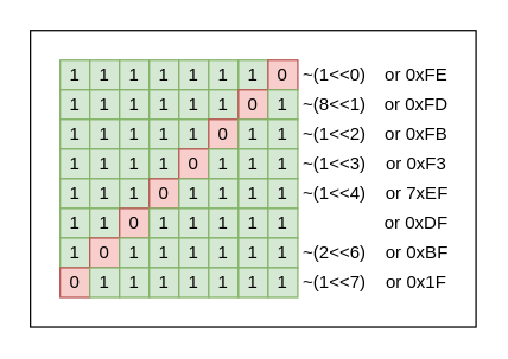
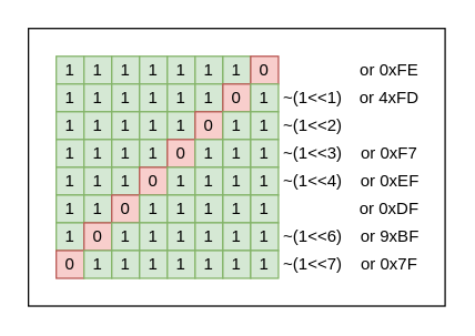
  <mxCell id="0" />
  <mxCell id="1" parent="0" />
  <mxCell id="2" value="" style="rounded=0;whiteSpace=wrap;html=1;" vertex="1" parent="1"><mxGeometry x="20" y="20" width="300" height="200" as="geometry" /></mxCell>
  <mxCell id="3" value="1" style="rounded=0;whiteSpace=wrap;html=1;fillColor=#d5e8d4;strokeColor=#82b366;" vertex="1" parent="1"><mxGeometry x="40" y="40" width="20" height="20" as="geometry" /></mxCell>
  <mxCell id="4" value="1" style="rounded=0;whiteSpace=wrap;html=1;fillColor=#d5e8d4;strokeColor=#82b366;" vertex="1" parent="1"><mxGeometry x="60" y="40" width="20" height="20" as="geometry" /></mxCell>
  <mxCell id="5" value="1" style="rounded=0;whiteSpace=wrap;html=1;fillColor=#d5e8d4;strokeColor=#82b366;" vertex="1" parent="1"><mxGeometry x="80" y="40" width="20" height="20" as="geometry" /></mxCell>
  <mxCell id="6" value="1" style="rounded=0;whiteSpace=wrap;html=1;fillColor=#d5e8d4;strokeColor=#82b366;" vertex="1" parent="1"><mxGeometry x="100" y="40" width="20" height="20" as="geometry" /></mxCell>
  <mxCell id="7" value="1" style="rounded=0;whiteSpace=wrap;html=1;fillColor=#d5e8d4;strokeColor=#82b366;" vertex="1" parent="1"><mxGeometry x="120" y="40" width="20" height="20" as="geometry" /></mxCell>
  <mxCell id="8" value="1" style="rounded=0;whiteSpace=wrap;html=1;fillColor=#d5e8d4;strokeColor=#82b366;" vertex="1" parent="1"><mxGeometry x="140" y="40" width="20" height="20" as="geometry" /></mxCell>
  <mxCell id="9" value="1" style="rounded=0;whiteSpace=wrap;html=1;fillColor=#d5e8d4;strokeColor=#82b366;" vertex="1" parent="1"><mxGeometry x="160" y="40" width="20" height="20" as="geometry" /></mxCell>
  <mxCell id="10" value="0" style="rounded=0;whiteSpace=wrap;html=1;fillColor=#f8cecc;strokeColor=#b85450;" vertex="1" parent="1"><mxGeometry x="180" y="40" width="20" height="20" as="geometry" /></mxCell>
  <mxCell id="11" value="1" style="rounded=0;whiteSpace=wrap;html=1;fillColor=#d5e8d4;strokeColor=#82b366;" vertex="1" parent="1"><mxGeometry x="40" y="60" width="20" height="20" as="geometry" /></mxCell>
  <mxCell id="12" value="1" style="rounded=0;whiteSpace=wrap;html=1;fillColor=#d5e8d4;strokeColor=#82b366;" vertex="1" parent="1"><mxGeometry x="60" y="60" width="20" height="20" as="geometry" /></mxCell>
  <mxCell id="13" value="1" style="rounded=0;whiteSpace=wrap;html=1;fillColor=#d5e8d4;strokeColor=#82b366;" vertex="1" parent="1"><mxGeometry x="80" y="60" width="20" height="20" as="geometry" /></mxCell>
  <mxCell id="14" value="1" style="rounded=0;whiteSpace=wrap;html=1;fillColor=#d5e8d4;strokeColor=#82b366;" vertex="1" parent="1"><mxGeometry x="100" y="60" width="20" height="20" as="geometry" /></mxCell>
  <mxCell id="15" value="1" style="rounded=0;whiteSpace=wrap;html=1;fillColor=#d5e8d4;strokeColor=#82b366;" vertex="1" parent="1"><mxGeometry x="120" y="60" width="20" height="20" as="geometry" /></mxCell>
  <mxCell id="16" value="1" style="rounded=0;whiteSpace=wrap;html=1;fillColor=#d5e8d4;strokeColor=#82b366;" vertex="1" parent="1"><mxGeometry x="140" y="60" width="20" height="20" as="geometry" /></mxCell>
  <mxCell id="17" value="0" style="rounded=0;whiteSpace=wrap;html=1;fillColor=#f8cecc;strokeColor=#b85450;" vertex="1" parent="1"><mxGeometry x="160" y="60" width="20" height="20" as="geometry" /></mxCell>
  <mxCell id="18" value="1" style="rounded=0;whiteSpace=wrap;html=1;fillColor=#d5e8d4;strokeColor=#82b366;" vertex="1" parent="1"><mxGeometry x="180" y="60" width="20" height="20" as="geometry" /></mxCell>
  <mxCell id="19" value="1" style="rounded=0;whiteSpace=wrap;html=1;fillColor=#d5e8d4;strokeColor=#82b366;" vertex="1" parent="1"><mxGeometry x="40" y="80" width="20" height="20" as="geometry" /></mxCell>
  <mxCell id="20" value="1" style="rounded=0;whiteSpace=wrap;html=1;fillColor=#d5e8d4;strokeColor=#82b366;" vertex="1" parent="1"><mxGeometry x="60" y="80" width="20" height="20" as="geometry" /></mxCell>
  <mxCell id="21" value="1" style="rounded=0;whiteSpace=wrap;html=1;fillColor=#d5e8d4;strokeColor=#82b366;" vertex="1" parent="1"><mxGeometry x="80" y="80" width="20" height="20" as="geometry" /></mxCell>
  <mxCell id="22" value="1" style="rounded=0;whiteSpace=wrap;html=1;fillColor=#d5e8d4;strokeColor=#82b366;" vertex="1" parent="1"><mxGeometry x="100" y="80" width="20" height="20" as="geometry" /></mxCell>
  <mxCell id="23" value="1" style="rounded=0;whiteSpace=wrap;html=1;fillColor=#d5e8d4;strokeColor=#82b366;" vertex="1" parent="1"><mxGeometry x="120" y="80" width="20" height="20" as="geometry" /></mxCell>
  <mxCell id="24" value="0" style="rounded=0;whiteSpace=wrap;html=1;fillColor=#f8cecc;strokeColor=#b85450;" vertex="1" parent="1"><mxGeometry x="140" y="80" width="20" height="20" as="geometry" /></mxCell>
  <mxCell id="25" value="1" style="rounded=0;whiteSpace=wrap;html=1;fillColor=#d5e8d4;strokeColor=#82b366;" vertex="1" parent="1"><mxGeometry x="160" y="80" width="20" height="20" as="geometry" /></mxCell>
  <mxCell id="26" value="1" style="rounded=0;whiteSpace=wrap;html=1;fillColor=#d5e8d4;strokeColor=#82b366;" vertex="1" parent="1"><mxGeometry x="180" y="80" width="20" height="20" as="geometry" /></mxCell>
  <mxCell id="27" value="1" style="rounded=0;whiteSpace=wrap;html=1;fillColor=#d5e8d4;strokeColor=#82b366;" vertex="1" parent="1"><mxGeometry x="40" y="100" width="20" height="20" as="geometry" /></mxCell>
  <mxCell id="28" value="1" style="rounded=0;whiteSpace=wrap;html=1;fillColor=#d5e8d4;strokeColor=#82b366;" vertex="1" parent="1"><mxGeometry x="60" y="100" width="20" height="20" as="geometry" /></mxCell>
  <mxCell id="29" value="1" style="rounded=0;whiteSpace=wrap;html=1;fillColor=#d5e8d4;strokeColor=#82b366;" vertex="1" parent="1"><mxGeometry x="80" y="100" width="20" height="20" as="geometry" /></mxCell>
  <mxCell id="30" value="1" style="rounded=0;whiteSpace=wrap;html=1;fillColor=#d5e8d4;strokeColor=#82b366;" vertex="1" parent="1"><mxGeometry x="100" y="100" width="20" height="20" as="geometry" /></mxCell>
  <mxCell id="31" value="0" style="rounded=0;whiteSpace=wrap;html=1;fillColor=#f8cecc;strokeColor=#b85450;" vertex="1" parent="1"><mxGeometry x="120" y="100" width="20" height="20" as="geometry" /></mxCell>
  <mxCell id="32" value="1" style="rounded=0;whiteSpace=wrap;html=1;fillColor=#d5e8d4;strokeColor=#82b366;" vertex="1" parent="1"><mxGeometry x="140" y="100" width="20" height="20" as="geometry" /></mxCell>
  <mxCell id="33" value="1" style="rounded=0;whiteSpace=wrap;html=1;fillColor=#d5e8d4;strokeColor=#82b366;" vertex="1" parent="1"><mxGeometry x="160" y="100" width="20" height="20" as="geometry" /></mxCell>
  <mxCell id="34" value="1" style="rounded=0;whiteSpace=wrap;html=1;fillColor=#d5e8d4;strokeColor=#82b366;" vertex="1" parent="1"><mxGeometry x="180" y="100" width="20" height="20" as="geometry" /></mxCell>
  <mxCell id="35" value="1" style="rounded=0;whiteSpace=wrap;html=1;fillColor=#d5e8d4;strokeColor=#82b366;" vertex="1" parent="1"><mxGeometry x="40" y="120" width="20" height="20" as="geometry" /></mxCell>
  <mxCell id="36" value="1" style="rounded=0;whiteSpace=wrap;html=1;fillColor=#d5e8d4;strokeColor=#82b366;" vertex="1" parent="1"><mxGeometry x="60" y="120" width="20" height="20" as="geometry" /></mxCell>
  <mxCell id="37" value="1" style="rounded=0;whiteSpace=wrap;html=1;fillColor=#d5e8d4;strokeColor=#82b366;" vertex="1" parent="1"><mxGeometry x="80" y="120" width="20" height="20" as="geometry" /></mxCell>
  <mxCell id="38" value="0" style="rounded=0;whiteSpace=wrap;html=1;fillColor=#f8cecc;strokeColor=#b85450;" vertex="1" parent="1"><mxGeometry x="100" y="120" width="20" height="20" as="geometry" /></mxCell>
  <mxCell id="39" value="1" style="rounded=0;whiteSpace=wrap;html=1;fillColor=#d5e8d4;strokeColor=#82b366;" vertex="1" parent="1"><mxGeometry x="120" y="120" width="20" height="20" as="geometry" /></mxCell>
  <mxCell id="40" value="1" style="rounded=0;whiteSpace=wrap;html=1;fillColor=#d5e8d4;strokeColor=#82b366;" vertex="1" parent="1"><mxGeometry x="140" y="120" width="20" height="20" as="geometry" /></mxCell>
  <mxCell id="41" value="1" style="rounded=0;whiteSpace=wrap;html=1;fillColor=#d5e8d4;strokeColor=#82b366;" vertex="1" parent="1"><mxGeometry x="160" y="120" width="20" height="20" as="geometry" /></mxCell>
  <mxCell id="42" value="1" style="rounded=0;whiteSpace=wrap;html=1;fillColor=#d5e8d4;strokeColor=#82b366;" vertex="1" parent="1"><mxGeometry x="180" y="120" width="20" height="20" as="geometry" /></mxCell>
  <mxCell id="43" value="1" style="rounded=0;whiteSpace=wrap;html=1;fillColor=#d5e8d4;strokeColor=#82b366;" vertex="1" parent="1"><mxGeometry x="40" y="140" width="20" height="20" as="geometry" /></mxCell>
  <mxCell id="44" value="1" style="rounded=0;whiteSpace=wrap;html=1;fillColor=#d5e8d4;strokeColor=#82b366;" vertex="1" parent="1"><mxGeometry x="60" y="140" width="20" height="20" as="geometry" /></mxCell>
  <mxCell id="45" value="0" style="rounded=0;whiteSpace=wrap;html=1;fillColor=#f8cecc;strokeColor=#b85450;" vertex="1" parent="1"><mxGeometry x="80" y="140" width="20" height="20" as="geometry" /></mxCell>
  <mxCell id="46" value="1" style="rounded=0;whiteSpace=wrap;html=1;fillColor=#d5e8d4;strokeColor=#82b366;" vertex="1" parent="1"><mxGeometry x="100" y="140" width="20" height="20" as="geometry" /></mxCell>
  <mxCell id="47" value="1" style="rounded=0;whiteSpace=wrap;html=1;fillColor=#d5e8d4;strokeColor=#82b366;" vertex="1" parent="1"><mxGeometry x="120" y="140" width="20" height="20" as="geometry" /></mxCell>
  <mxCell id="48" value="1" style="rounded=0;whiteSpace=wrap;html=1;fillColor=#d5e8d4;strokeColor=#82b366;" vertex="1" parent="1"><mxGeometry x="140" y="140" width="20" height="20" as="geometry" /></mxCell>
  <mxCell id="49" value="1" style="rounded=0;whiteSpace=wrap;html=1;fillColor=#d5e8d4;strokeColor=#82b366;" vertex="1" parent="1"><mxGeometry x="160" y="140" width="20" height="20" as="geometry" /></mxCell>
  <mxCell id="50" value="1" style="rounded=0;whiteSpace=wrap;html=1;fillColor=#d5e8d4;strokeColor=#82b366;" vertex="1" parent="1"><mxGeometry x="180" y="140" width="20" height="20" as="geometry" /></mxCell>
  <mxCell id="51" value="1" style="rounded=0;whiteSpace=wrap;html=1;fillColor=#d5e8d4;strokeColor=#82b366;" vertex="1" parent="1"><mxGeometry x="40" y="160" width="20" height="20" as="geometry" /></mxCell>
  <mxCell id="52" value="0" style="rounded=0;whiteSpace=wrap;html=1;fillColor=#f8cecc;strokeColor=#b85450;" vertex="1" parent="1"><mxGeometry x="60" y="160" width="20" height="20" as="geometry" /></mxCell>
  <mxCell id="53" value="1" style="rounded=0;whiteSpace=wrap;html=1;fillColor=#d5e8d4;strokeColor=#82b366;" vertex="1" parent="1"><mxGeometry x="80" y="160" width="20" height="20" as="geometry" /></mxCell>
  <mxCell id="54" value="1" style="rounded=0;whiteSpace=wrap;html=1;fillColor=#d5e8d4;strokeColor=#82b366;" vertex="1" parent="1"><mxGeometry x="100" y="160" width="20" height="20" as="geometry" /></mxCell>
  <mxCell id="55" value="1" style="rounded=0;whiteSpace=wrap;html=1;fillColor=#d5e8d4;strokeColor=#82b366;" vertex="1" parent="1"><mxGeometry x="120" y="160" width="20" height="20" as="geometry" /></mxCell>
  <mxCell id="56" value="1" style="rounded=0;whiteSpace=wrap;html=1;fillColor=#d5e8d4;strokeColor=#82b366;" vertex="1" parent="1"><mxGeometry x="140" y="160" width="20" height="20" as="geometry" /></mxCell>
  <mxCell id="57" value="1" style="rounded=0;whiteSpace=wrap;html=1;fillColor=#d5e8d4;strokeColor=#82b366;" vertex="1" parent="1"><mxGeometry x="160" y="160" width="20" height="20" as="geometry" /></mxCell>
  <mxCell id="58" value="1" style="rounded=0;whiteSpace=wrap;html=1;fillColor=#d5e8d4;strokeColor=#82b366;" vertex="1" parent="1"><mxGeometry x="180" y="160" width="20" height="20" as="geometry" /></mxCell>
  <mxCell id="59" value="0" style="rounded=0;whiteSpace=wrap;html=1;fillColor=#f8cecc;strokeColor=#b85450;" vertex="1" parent="1"><mxGeometry x="40" y="180" width="20" height="20" as="geometry" /></mxCell>
  <mxCell id="60" value="1" style="rounded=0;whiteSpace=wrap;html=1;fillColor=#d5e8d4;strokeColor=#82b366;" vertex="1" parent="1"><mxGeometry x="60" y="180" width="20" height="20" as="geometry" /></mxCell>
  <mxCell id="61" value="1" style="rounded=0;whiteSpace=wrap;html=1;fillColor=#d5e8d4;strokeColor=#82b366;" vertex="1" parent="1"><mxGeometry x="80" y="180" width="20" height="20" as="geometry" /></mxCell>
  <mxCell id="62" value="1" style="rounded=0;whiteSpace=wrap;html=1;fillColor=#d5e8d4;strokeColor=#82b366;" vertex="1" parent="1"><mxGeometry x="100" y="180" width="20" height="20" as="geometry" /></mxCell>
  <mxCell id="63" value="1" style="rounded=0;whiteSpace=wrap;html=1;fillColor=#d5e8d4;strokeColor=#82b366;" vertex="1" parent="1"><mxGeometry x="120" y="180" width="20" height="20" as="geometry" /></mxCell>
  <mxCell id="64" value="1" style="rounded=0;whiteSpace=wrap;html=1;fillColor=#d5e8d4;strokeColor=#82b366;" vertex="1" parent="1"><mxGeometry x="140" y="180" width="20" height="20" as="geometry" /></mxCell>
  <mxCell id="65" value="1" style="rounded=0;whiteSpace=wrap;html=1;fillColor=#d5e8d4;strokeColor=#82b366;" vertex="1" parent="1"><mxGeometry x="160" y="180" width="20" height="20" as="geometry" /></mxCell>
  <mxCell id="66" value="1" style="rounded=0;whiteSpace=wrap;html=1;fillColor=#d5e8d4;strokeColor=#82b366;" vertex="1" parent="1"><mxGeometry x="180" y="180" width="20" height="20" as="geometry" /></mxCell>
- <mxCell id="67" value="~(1&amp;lt;&amp;lt;0)" style="text;html=1;strokeColor=none;fillColor=none;align=center;verticalAlign=middle;whiteSpace=wrap;rounded=0;" vertex="1" parent="1"><mxGeometry x="200" y="42.5" width="50" height="15" as="geometry" /></mxCell>
- <mxCell id="68" value="~(8&amp;lt;&amp;lt;1)" style="text;html=1;strokeColor=none;fillColor=none;align=center;verticalAlign=middle;whiteSpace=wrap;rounded=0;" vertex="1" parent="1"><mxGeometry x="200" y="62.5" width="50" height="15" as="geometry" /></mxCell>
+ <mxCell id="68" value="~(1&amp;lt;&amp;lt;1)" style="text;html=1;strokeColor=none;fillColor=none;align=center;verticalAlign=middle;whiteSpace=wrap;rounded=0;" vertex="1" parent="1"><mxGeometry x="200" y="62.5" width="50" height="15" as="geometry" /></mxCell>
  <mxCell id="69" value="~(1&amp;lt;&amp;lt;2)" style="text;html=1;strokeColor=none;fillColor=none;align=center;verticalAlign=middle;whiteSpace=wrap;rounded=0;" vertex="1" parent="1"><mxGeometry x="200" y="82.5" width="50" height="15" as="geometry" /></mxCell>
  <mxCell id="70" value="~(1&amp;lt;&amp;lt;3)" style="text;html=1;strokeColor=none;fillColor=none;align=center;verticalAlign=middle;whiteSpace=wrap;rounded=0;" vertex="1" parent="1"><mxGeometry x="200" y="102.5" width="50" height="15" as="geometry" /></mxCell>
  <mxCell id="71" value="~(1&amp;lt;&amp;lt;4)" style="text;html=1;strokeColor=none;fillColor=none;align=center;verticalAlign=middle;whiteSpace=wrap;rounded=0;" vertex="1" parent="1"><mxGeometry x="200" y="122.5" width="50" height="15" as="geometry" /></mxCell>
- <mxCell id="72" value="~(2&amp;lt;&amp;lt;6)" style="text;html=1;strokeColor=none;fillColor=none;align=center;verticalAlign=middle;whiteSpace=wrap;rounded=0;" vertex="1" parent="1"><mxGeometry x="200" y="162.5" width="50" height="15" as="geometry" /></mxCell>
+ <mxCell id="72" value="~(1&amp;lt;&amp;lt;6)" style="text;html=1;strokeColor=none;fillColor=none;align=center;verticalAlign=middle;whiteSpace=wrap;rounded=0;" vertex="1" parent="1"><mxGeometry x="200" y="162.5" width="50" height="15" as="geometry" /></mxCell>
  <mxCell id="73" value="~(1&amp;lt;&amp;lt;7)" style="text;html=1;strokeColor=none;fillColor=none;align=center;verticalAlign=middle;whiteSpace=wrap;rounded=0;" vertex="1" parent="1"><mxGeometry x="200" y="182.5" width="50" height="15" as="geometry" /></mxCell>
  <mxCell id="74" value="or 0xFE" style="text;html=1;strokeColor=none;fillColor=none;align=center;verticalAlign=middle;whiteSpace=wrap;rounded=0;" vertex="1" parent="1"><mxGeometry x="250" y="42.5" width="60" height="15" as="geometry" /></mxCell>
- <mxCell id="75" value="or 0xFD" style="text;html=1;strokeColor=none;fillColor=none;align=center;verticalAlign=middle;whiteSpace=wrap;rounded=0;" vertex="1" parent="1"><mxGeometry x="250" y="62.5" width="60" height="15" as="geometry" /></mxCell>
- <mxCell id="76" value="or 0xFB" style="text;html=1;strokeColor=none;fillColor=none;align=center;verticalAlign=middle;whiteSpace=wrap;rounded=0;" vertex="1" parent="1"><mxGeometry x="255" y="82.5" width="50" height="15" as="geometry" /></mxCell>
- <mxCell id="77" value="or 0xF3" style="text;html=1;strokeColor=none;fillColor=none;align=center;verticalAlign=middle;whiteSpace=wrap;rounded=0;" vertex="1" parent="1"><mxGeometry x="255" y="102.5" width="50" height="15" as="geometry" /></mxCell>
- <mxCell id="78" value="or 7xEF" style="text;html=1;strokeColor=none;fillColor=none;align=center;verticalAlign=middle;whiteSpace=wrap;rounded=0;" vertex="1" parent="1"><mxGeometry x="257.5" y="122.5" width="45" height="15" as="geometry" /></mxCell>
+ <mxCell id="75" value="or 4xFD" style="text;html=1;strokeColor=none;fillColor=none;align=center;verticalAlign=middle;whiteSpace=wrap;rounded=0;" vertex="1" parent="1"><mxGeometry x="250" y="62.5" width="60" height="15" as="geometry" /></mxCell>
+ <mxCell id="77" value="or 0xF7" style="text;html=1;strokeColor=none;fillColor=none;align=center;verticalAlign=middle;whiteSpace=wrap;rounded=0;" vertex="1" parent="1"><mxGeometry x="255" y="102.5" width="50" height="15" as="geometry" /></mxCell>
+ <mxCell id="78" value="or 0xEF" style="text;html=1;strokeColor=none;fillColor=none;align=center;verticalAlign=middle;whiteSpace=wrap;rounded=0;" vertex="1" parent="1"><mxGeometry x="257.5" y="122.5" width="45" height="15" as="geometry" /></mxCell>
  <mxCell id="79" value="or 0xDF" style="text;html=1;strokeColor=none;fillColor=none;align=center;verticalAlign=middle;whiteSpace=wrap;rounded=0;" vertex="1" parent="1"><mxGeometry x="255" y="142.5" width="50" height="15" as="geometry" /></mxCell>
- <mxCell id="80" value="or 0xBF" style="text;html=1;strokeColor=none;fillColor=none;align=center;verticalAlign=middle;whiteSpace=wrap;rounded=0;" vertex="1" parent="1"><mxGeometry x="257.5" y="162.5" width="45" height="15" as="geometry" /></mxCell>
- <mxCell id="81" value="or 0x1F" style="text;html=1;strokeColor=none;fillColor=none;align=center;verticalAlign=middle;whiteSpace=wrap;rounded=0;" vertex="1" parent="1"><mxGeometry x="255" y="182.5" width="50" height="15" as="geometry" /></mxCell>
+ <mxCell id="80" value="or 9xBF" style="text;html=1;strokeColor=none;fillColor=none;align=center;verticalAlign=middle;whiteSpace=wrap;rounded=0;" vertex="1" parent="1"><mxGeometry x="257.5" y="162.5" width="45" height="15" as="geometry" /></mxCell>
+ <mxCell id="81" value="or 0x7F" style="text;html=1;strokeColor=none;fillColor=none;align=center;verticalAlign=middle;whiteSpace=wrap;rounded=0;" vertex="1" parent="1"><mxGeometry x="255" y="182.5" width="50" height="15" as="geometry" /></mxCell>
